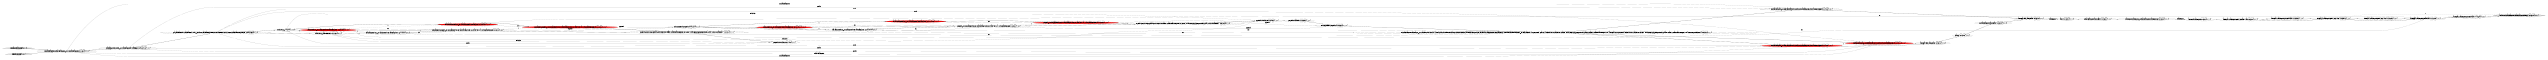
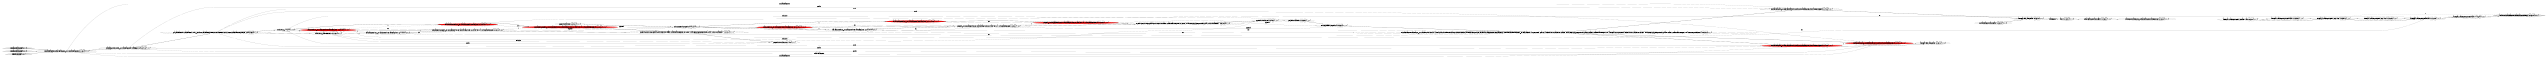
  digraph {
    rankdir=LR
    node [fillcolor=white shape=ellipse style=filled]
    edge [style=bold]
    n1 [fillcolor=lightgray label="testCleanupIrrelevantContexts['0', '1', '0']" shape=diamond]
    n2 [label="MockSearchPhaseContext mockSearchPhaseContext = new MockSearchPhaseContext(2)@@@3@@@['1', '1', '1']"]
    n3 [fillcolor=red label="FetchSearchPhase phase = new FetchSearchPhase(results,controller,null,mockSearchPhaseContext,null)@@@44@@@['0', '1', '0']"]
    n4 [fillcolor=red label="FetchSearchPhase phase = new FetchSearchPhase(results,controller,mockSearchPhaseContext,ClusterState.EMPTY_STATE,null)@@@44@@@['1', '0', '0']"]
    n5 [label="FetchSearchPhase phase = new FetchSearchPhase(results,controller,mockSearchPhaseContext,ClusterState.EMPTY_STATE,null)@@@47@@@['0', '0', '1']"]
    n6 [label="SearchPhaseController controller = new SearchPhaseController(writableRegistry(),null)@@@4@@@['1', '1', '1']"]
    n7 [fillcolor=red label="final ShardSearchContextId ctx2 = new ShardSearchContextId(UUIDs.base64UUID(),321)@@@19@@@['0', '1', '0']"]
    n8 [fillcolor=red label="queryResult = new QuerySearchResult(ctx2,new SearchShardTarget(\"node2\",new ShardId(\"test\",\"na\",1),null,OriginalIndices.NONE),null)@@@20@@@['0', '1', '0']"]
    n9 [label="queryResult.topDocs(new TopDocsAndMaxScore(new TopDocs(new TotalHits(1,TotalHits.Relation.EQUAL_TO),new ScoreDoc((((edu.fdu.CPPDG.tinypdg.pe.ExpressionInfo@1329f4b),2.0F),new DocValueFormat(((()@@@21@@@['1', '1', '1']"]
    n10 [label="results.consumeResult(queryResult,null)@@@26@@@['1', '1', '1']"]
    n11 [fillcolor=red label="final ShardSearchContextId ctx1 = new ShardSearchContextId(UUIDs.base64UUID(),123)@@@9@@@['0', '1', '0']"]
    n12 [label="assertEquals(0,searchResponse.getFailedShards())@@@61@@@['1', '1', '1']"]
    n13 [fillcolor=red label="QuerySearchResult queryResult = new QuerySearchResult(ctx1,new SearchShardTarget(\"node1\",new ShardId(\"test\",\"na\",0),null,OriginalIndices.NONE),null)@@@10@@@['0', '1', '0']"]
    n14 [label="assertEquals(2,searchResponse.getSuccessfulShards())@@@62@@@['0', '0', '1']"]
    n15 [label="queryResult.topDocs(new TopDocsAndMaxScore(new TopDocs(new TotalHits(1,TotalHits.Relation.EQUAL_TO),new ScoreDoc((((edu.fdu.CPPDG.tinypdg.pe.ExpressionInfo@1329f04),2.0F),new DocValueFormat(((()@@@11@@@['1', '1', '1']"]
    n16 [label="results.consumeResult(queryResult,null)@@@16@@@['1', '1', '1']"]
    n17 [label="final SearchContextId ctx1 = new SearchContextId(UUIDs.randomBase64UUID(),123)@@@9@@@['0', '0', '1']"]
    n18 [label="mockSearchPhaseContext.searchTransport = new SearchTransportService(null,null){@Override public void sendExecuteFetch(Transport.Connection connection,ShardFetchSearchRequest request,SearchTask task,SearchActionListener<FetchSearchResult> listener){FetchSearchResult fetchResult = new FetchSearchResult()if (request.contextId().equals(ctx2)) {fetchResult.hits(new SearchHits(new SearchHit((((edu.fdu.CPPDG.tinypdg.pe.ExpressionInfo@1329f8e,new TotalHits(1,TotalHits.Relation.EQUAL_TO),2.0F))}{assertEquals(ctx1,request.contextId())fetchResult.hits(new SearchHits(new SearchHit((((edu.fdu.CPPDG.tinypdg.pe.ExpressionInfo@1329fab,new TotalHits(1,TotalHits.Relation.EQUAL_TO),1.0F))}listener.onResponse(fetchResult)}}@@@29@@@['1', '1', '1']"]
    n19 [label="QuerySearchResult queryResult = new QuerySearchResult(ctx1,new SearchShardTarget(\"node1\",new ShardId(\"test\",\"na\",0),null,OriginalIndices.NONE))@@@10@@@['1', '0', '1']"]
    n20 [fillcolor=lightgray label="assertTrue(mockSearchPhaseContext.releasedSearchContexts.isEmpty())@@@63@@@['0', '0', '1']"]
    n21 [label="queryResult.size(resultSetSize)@@@14@@@['1', '1', '1']"]
+   n22 [label="queryResult.setShardIndex(0)@@@15@@@['1', '1', '1']"]
    n23 [label="assertEquals(\"fetch\",phase.getName())@@@50@@@['1', '1', '0']"]
    n24 [label="assertEquals(\"fetch\",phase.getName())@@@53@@@['1', '1', '1']"]
    n25 [label="final SearchContextId ctx2 = new SearchContextId(UUIDs.randomBase64UUID(),312)@@@19@@@['0', '0', '1']"]
    n26 [label="queryResult = new QuerySearchResult(ctx2,new SearchShardTarget(\"node2\",new ShardId(\"test\",\"na\",1),null,OriginalIndices.NONE))@@@20@@@['1', '0', '1']"]
    n27 [label="ArraySearchPhaseResults<SearchPhaseResult> results = controller.newSearchPhaseResults(EsExecutors.newDirectExecutorService(),NOOP,mockSearchPhaseContext.getRequest(),2,null)@@@5@@@['1', '1', '1']"]
    n28 [label="int resultSetSize = 1@@@8@@@['1', '1', '0']"]
    n29 [label="int resultSetSize = randomIntBetween(2,10)@@@8@@@['0', '0', '1']"]
    n30 [label="queryResult.size(resultSetSize)@@@24@@@['1', '1', '1']"]
    n31 [fillcolor=red label="SearchContextId ctx1 = new SearchContextId(UUIDs.randomBase64UUID(),123)@@@9@@@['1', '0', '0']"]
+   n32 [fillcolor=lightgray label="testCleanupIrrelevantContexts['1', '0', '0']" shape=diamond]
    n33 [label="queryResult.setShardIndex(1)@@@25@@@['1', '1', '1']"]
    n34 [label="mockSearchPhaseContext.assertNoFailure()@@@52@@@['1', '1', '0']"]
    n35 [label="phase.run()@@@54@@@['1', '1', '1']"]
    n36 [label="assertEquals(84,searchResponse.getHits().getAt(0).docId())@@@59@@@['1', '1', '1']"]
    n37 [label="assertEquals(42,searchResponse.getHits().getAt(1).docId())@@@60@@@['0', '0', '1']"]
    n38 [fillcolor=red label="SearchContextId ctx2 = new SearchContextId(UUIDs.randomBase64UUID(),321)@@@19@@@['1', '0', '0']"]
    n39 [label="assertEquals(2,searchResponse.getHits().getTotalHits().value)@@@58@@@['1', '1', '1']"]
    n40 [label="assertEquals(2,searchResponse.getSuccessfulShards())@@@59@@@['1', '1', '0']"]
    n41 [fillcolor=lightgray label="testFetchTwoDocument['0', '0', '1']" shape=diamond]
-   n42 [label="phase.run()@@@51@@@['1', '1', '0']"]
-   n43 [label="assertNotNull(searchResponse)@@@57@@@['1', '1', '1']"]
    n44 [label="SearchResponse searchResponse = mockSearchPhaseContext.searchResponse.get()@@@56@@@['1', '1', '1']"]
    n45 [label="mockSearchPhaseContext.assertNoFailure()@@@55@@@['1', '1', '1']"]
    n1 -> n2
    n2 -> n3 [label=mockSearchPhaseContext style=solid]
    n2 -> n4 [label=mockSearchPhaseContext style=solid]
    n2 -> n5 [label=mockSearchPhaseContext style=solid]
    n2 -> n6
    n3 -> n23
    n4 -> n3 [label=0 style=dashed]
    n4 -> n23
    n5 -> n24
    n6 -> n3 [label=controller style=solid]
    n6 -> n4 [label=controller style=solid]
    n6 -> n5 [label=controller style=solid]
    n6 -> n27
    n7 -> n8 [label=ctx2 style=solid]
    n7 -> n8
    n8 -> n9
    n8 -> n10 [label=queryResult style=solid]
    n9 -> n30
    n10 -> n18
    n11 -> n12 [label=ctx1 style=solid]
    n11 -> n13
    n11 -> n13 [label=ctx1 style=solid]
    n12 -> n14
    n13 -> n15
    n13 -> n16 [label=queryResult style=solid]
    n14 -> n20
    n15 -> n21
    n16 -> n7
    n16 -> n25
    n16 -> n38
    n17 -> n18 [label=ctx1 style=solid]
    n17 -> n19
    n17 -> n19 [label=ctx1 style=solid]
    n18 -> n3
    n18 -> n4
    n18 -> n5
    n19 -> n13 [label=0 style=dashed]
    n19 -> n15
    n19 -> n16 [label=queryResult style=solid]
-   n23 -> n42
+   n22 -> n16
    n24 -> n35 [label=searchResponse style=solid]
    n24 -> n35
    n25 -> n18 [label=ctx2 style=solid]
    n25 -> n26
    n25 -> n26 [label=ctx2 style=solid]
    n26 -> n8 [label=0 style=dashed]
    n26 -> n9
    n26 -> n10 [label=queryResult style=solid]
    n27 -> n3 [label=results style=solid]
    n27 -> n4 [label=results style=solid]
    n27 -> n5 [label=results style=solid]
    n27 -> n28
    n27 -> n29
    n28 -> n11
    n28 -> n21 [label=controller style=solid]
    n28 -> n29 [label=0 style=dashed]
-   n28 -> n30 [label=resultSetSize style=solid]
+   n28 -> n33 [label=resultSetSize style=solid]
    n28 -> n31
    n29 -> n17
    n29 -> n21 [label=resultSetSize style=solid]
    n29 -> n30 [label=resultSetSize style=solid]
    n30 -> n33
    n31 -> n11 [label=0 style=dashed]
    n31 -> n12 [label=ctx1 style=solid]
    n31 -> n17 [label=0 style=dashed]
    n31 -> n19 [label=ctx1 style=solid]
    n31 -> n19
+   n32 -> n2
    n33 -> n10
    n34 -> n24
    n35 -> n45
    n36 -> n12
    n36 -> n20 [label=0 style=dashed]
    n36 -> n37
    n37 -> n12
    n38 -> n7 [label=0 style=dashed]
    n38 -> n18 [label=ctx2 style=solid]
    n38 -> n25 [label=0 style=dashed]
    n38 -> n26 [label=ctx2 style=solid]
    n38 -> n26
    n39 -> n36
    n39 -> n40
    n40 -> n36
    n41 -> n2
-   n42 -> n34
-   n43 -> n39
-   n44 -> n43
-   n44 -> n43 [label=searchResponse style=solid]
    n45 -> n44
  }
